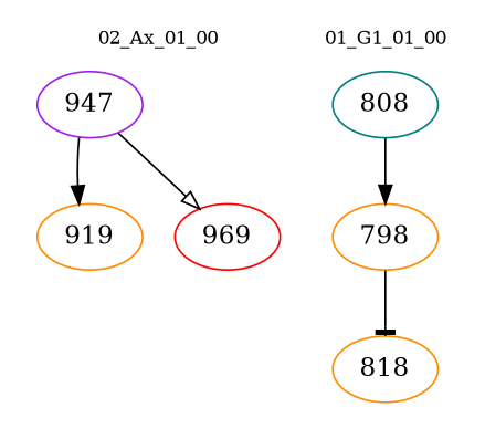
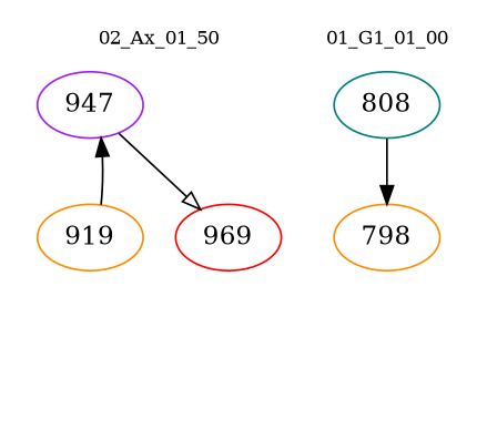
  digraph {
    node [color=darkorange]
    edge [arrowhead=normal color=black]
    n1 [color=purple label=947]
    n2 [label=919]
    n3 [color=red label=969]
    n4 [color=teal label=808]
    n5 [label=798]
-   n6 [label=818]
    subgraph cluster_1 {
      color=white
      fontsize=10
-     label="02_Ax_01_00"
+     label="02_Ax_01_50"
      n1
      n2
      n3
    }
    subgraph cluster_2 {
      color=white
      fontsize=10
      label="01_G1_01_00"
      n4
      n5
-     n6
    }
-   n1 -> n2
+   n2 -> n1
    n1 -> n3 [arrowhead=onormal]
    n4 -> n5
-   n5 -> n6 [arrowhead=tee]
  }
